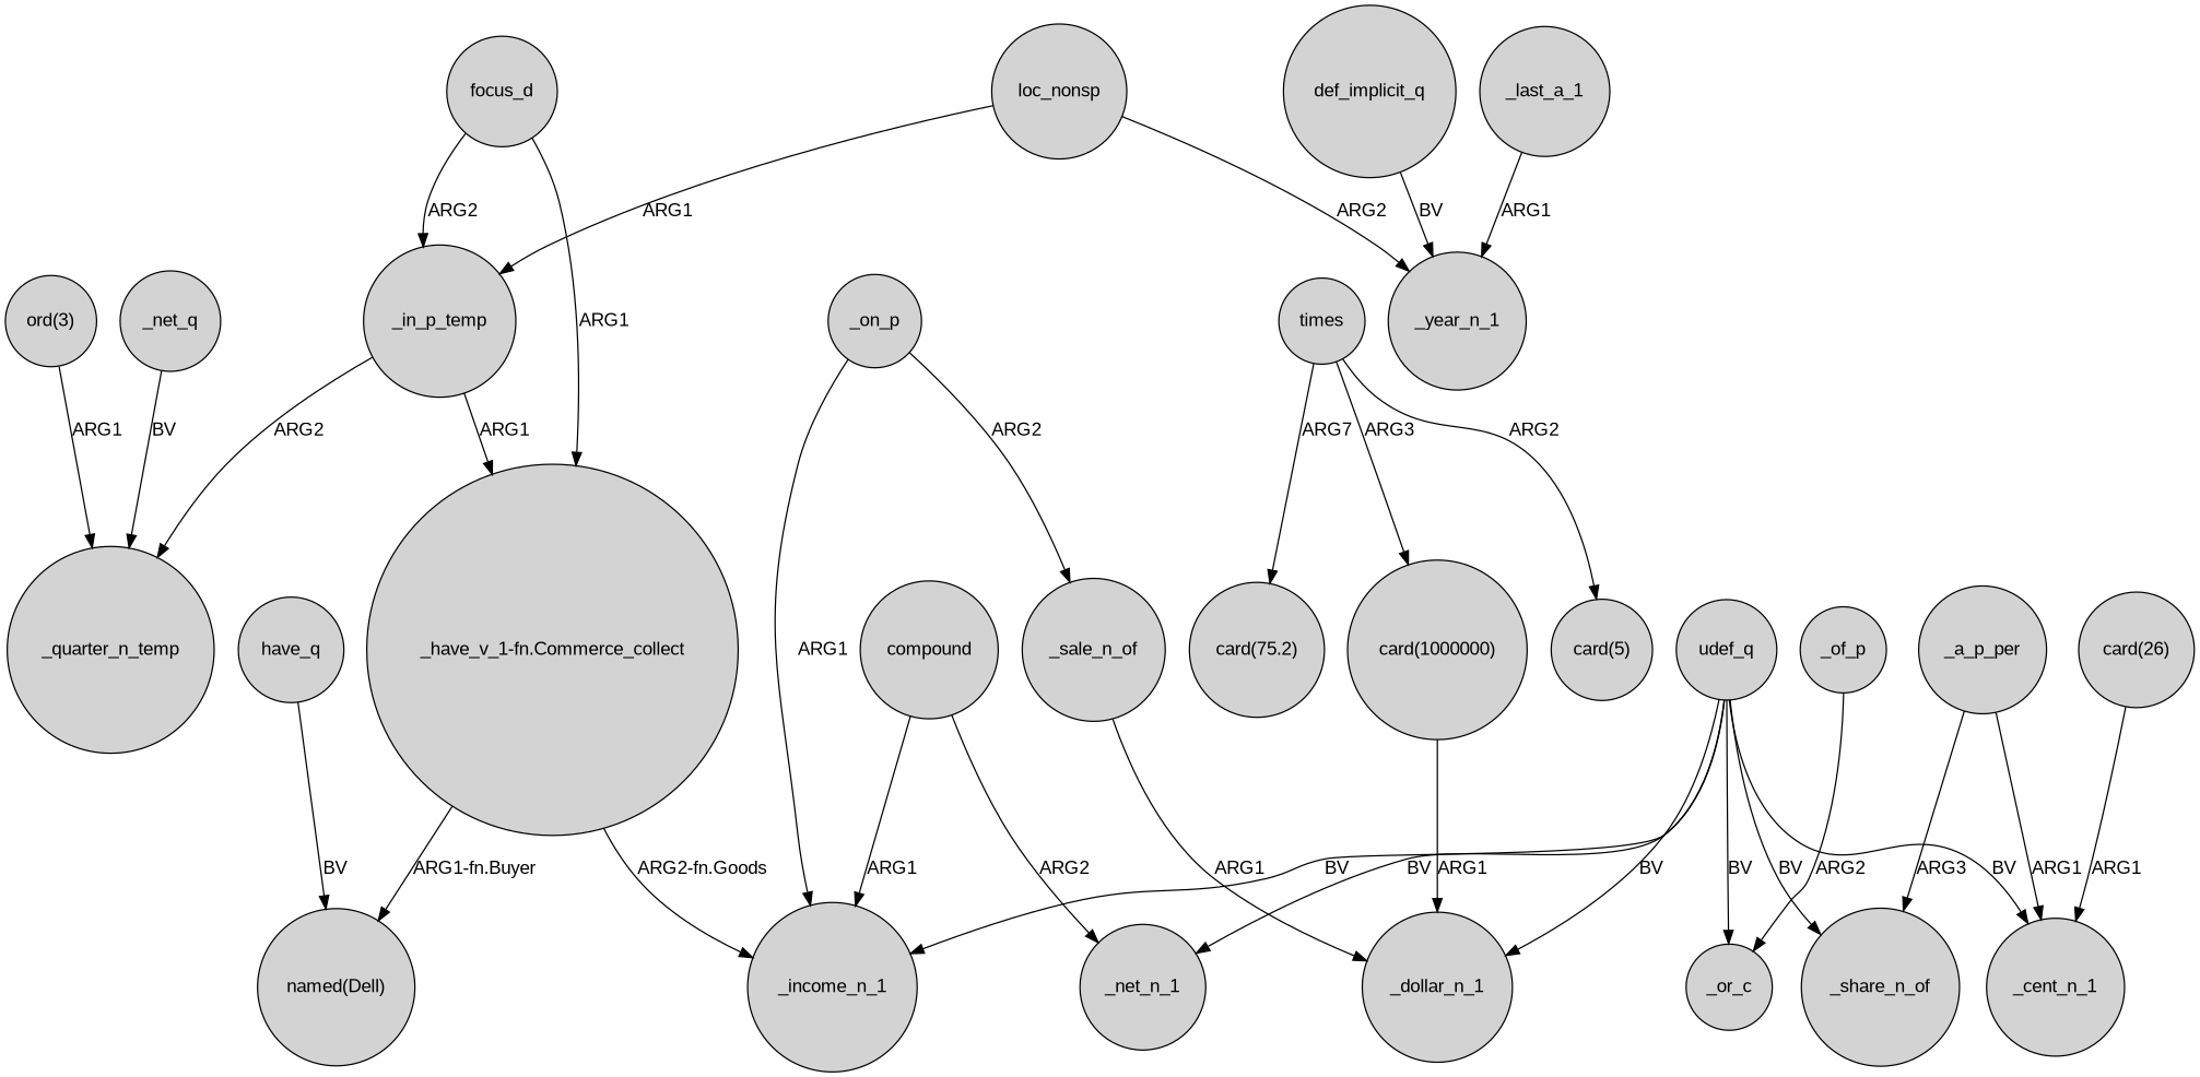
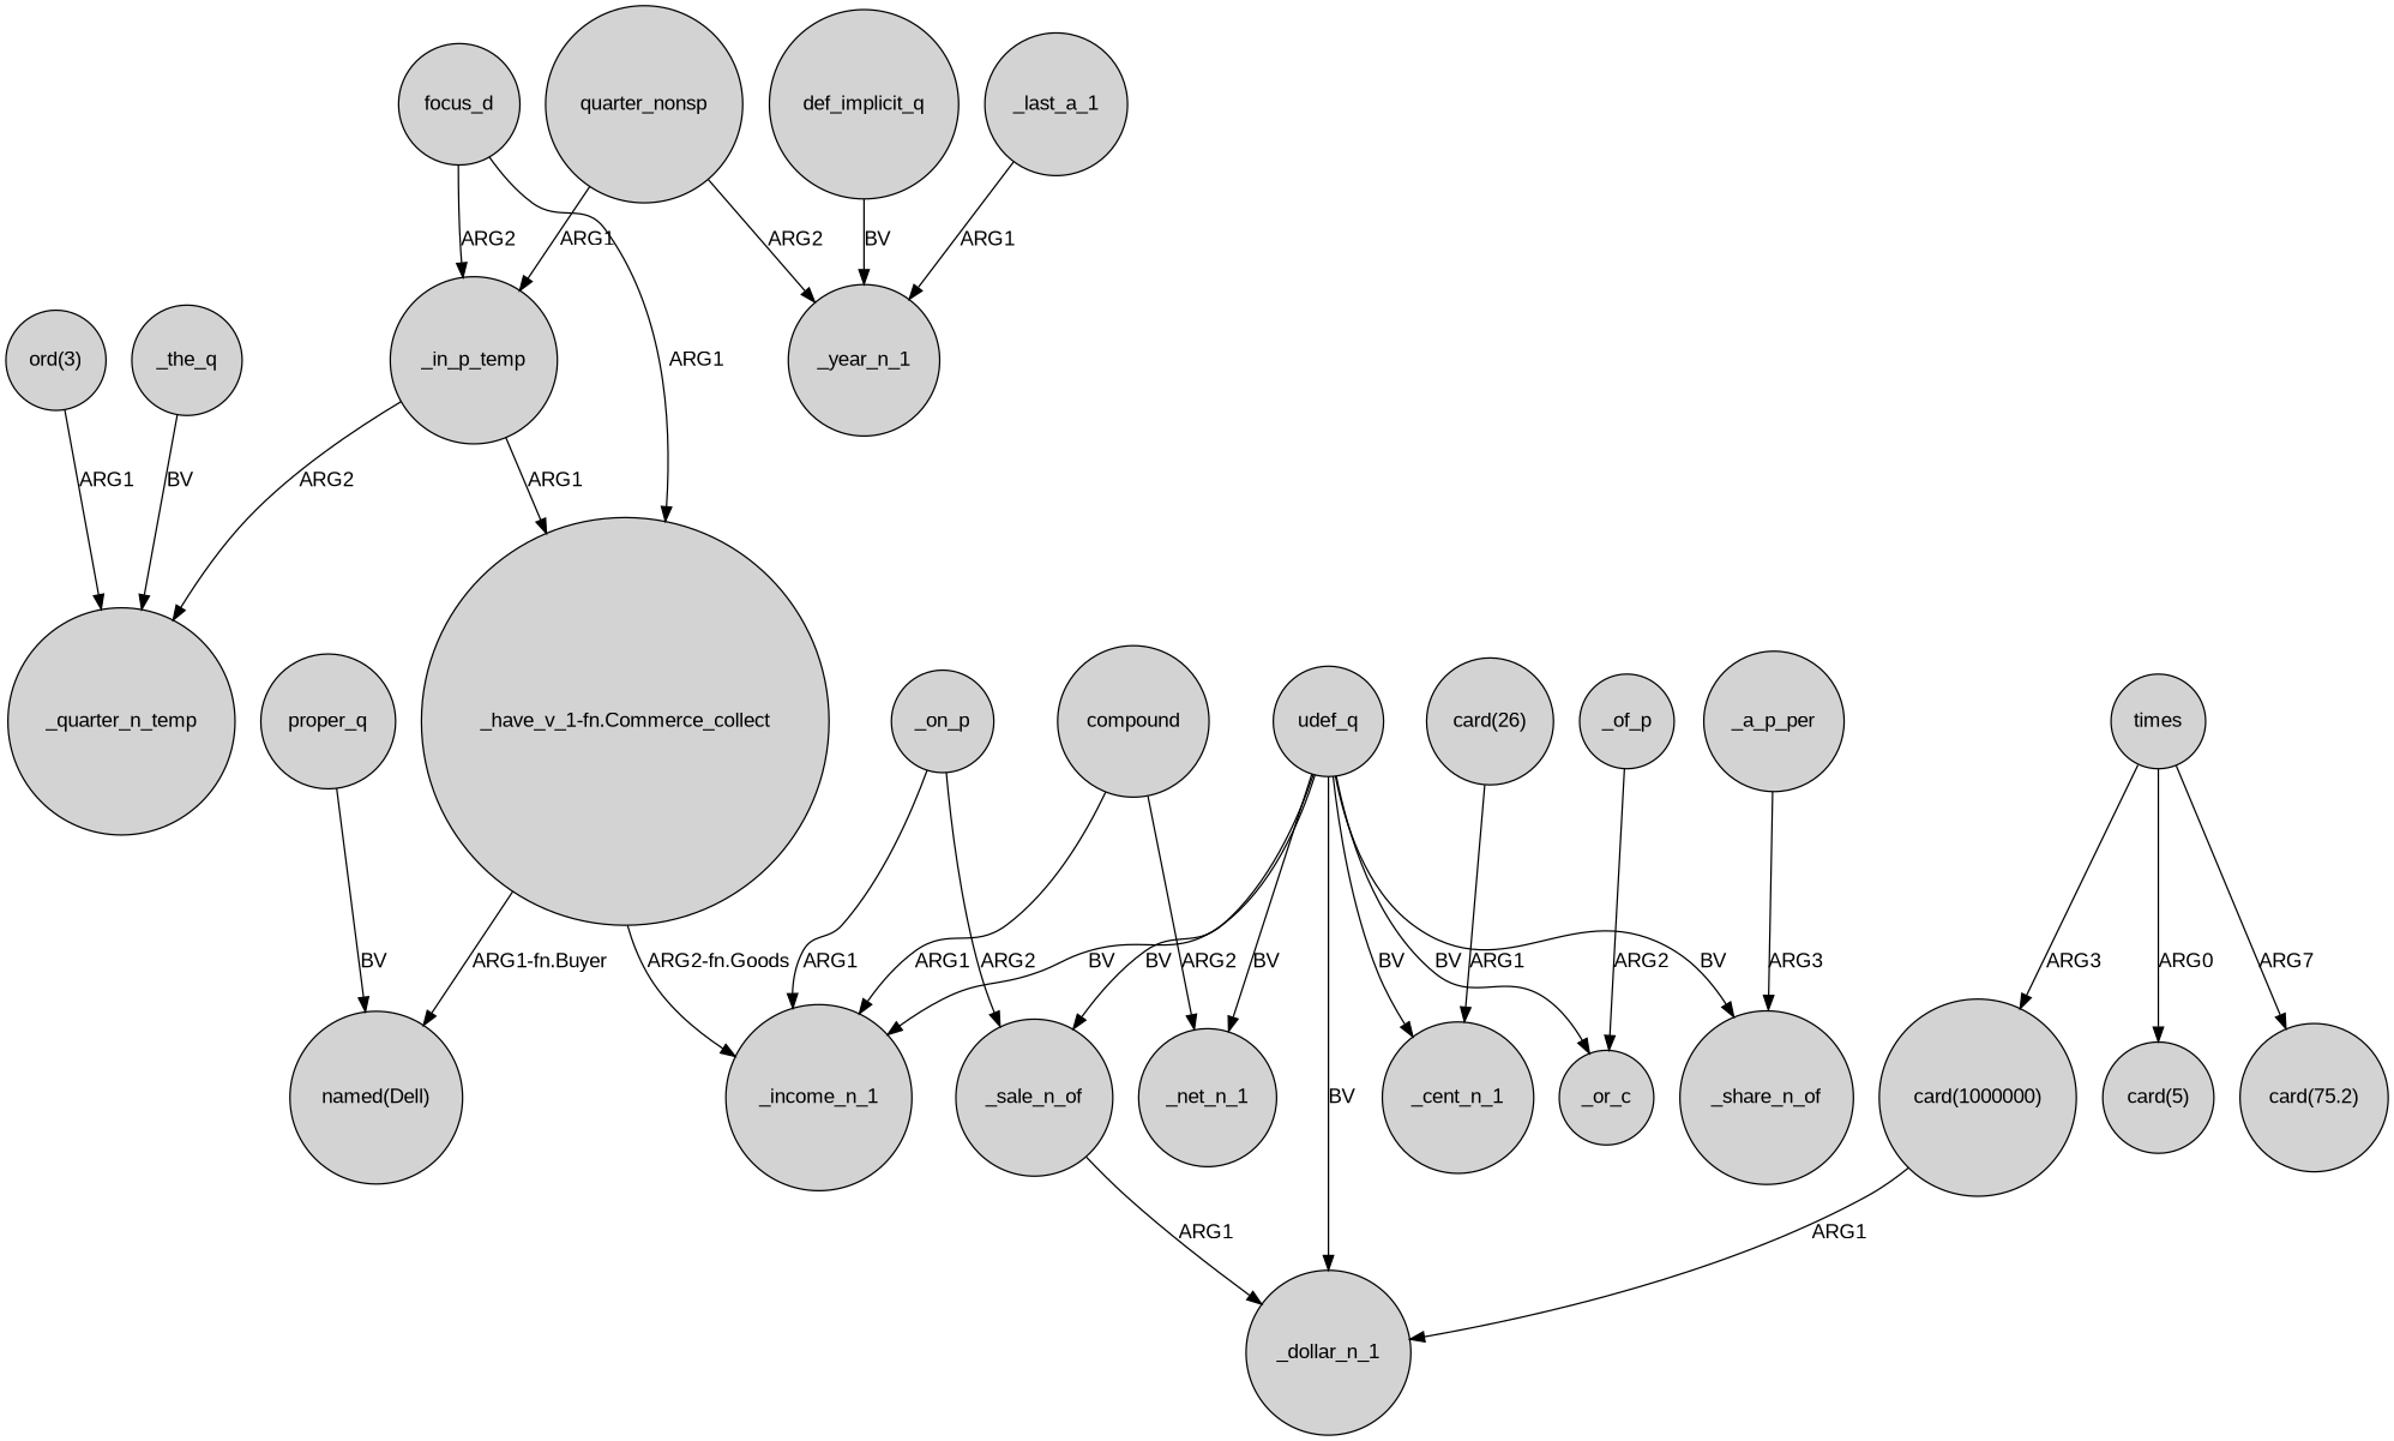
  digraph {
    fontname="Liberation Sans"
    node [fontname="Liberation Sans" shape=circle style=filled]
    edge [fontname="Liberation Sans"]
    _in_p_temp
    _quarter_n_temp
    "_have_v_1-fn.Commerce_collect"
    _income_n_1
    "named(Dell)"
    compound
    _net_n_1
    "ord(3)"
    _on_p
    _sale_n_of
    _dollar_n_1
    _a_p_per
    _cent_n_1
    _share_n_of
    def_implicit_q
    _year_n_1
    udef_q
    _or_c
-   _the_q [label=_net_q]
+   _the_q
    times
    "card(1000000)"
    "card(5)"
    "card(75.2)"
    _of_p
-   loc_nonsp
+   loc_nonsp [label=quarter_nonsp]
    "card(26)"
    _last_a_1
    focus_d
-   proper_q [label=have_q]
+   proper_q
    _in_p_temp -> _quarter_n_temp [label=ARG2]
    _in_p_temp -> "_have_v_1-fn.Commerce_collect" [label=ARG1]
    "_have_v_1-fn.Commerce_collect" -> _income_n_1 [label="ARG2-fn.Goods"]
    "_have_v_1-fn.Commerce_collect" -> "named(Dell)" [label="ARG1-fn.Buyer"]
    compound -> _income_n_1 [label=ARG1]
    compound -> _net_n_1 [label=ARG2]
    "ord(3)" -> _quarter_n_temp [label=ARG1]
    _on_p -> _income_n_1 [label=ARG1]
    _on_p -> _sale_n_of [label=ARG2]
    _sale_n_of -> _dollar_n_1 [label=ARG1]
-   _a_p_per -> _cent_n_1 [label=ARG1]
    _a_p_per -> _share_n_of [label=ARG3]
    def_implicit_q -> _year_n_1 [label=BV]
    udef_q -> _income_n_1 [label=BV]
    udef_q -> _net_n_1 [label=BV]
+   udef_q -> _sale_n_of [label=BV]
    udef_q -> _dollar_n_1 [label=BV]
    udef_q -> _cent_n_1 [label=BV]
    udef_q -> _share_n_of [label=BV]
    udef_q -> _or_c [label=BV]
    _the_q -> _quarter_n_temp [label=BV]
    times -> "card(1000000)" [label=ARG3]
-   times -> "card(5)" [label=ARG2]
+   times -> "card(5)" [label=ARG0]
    times -> "card(75.2)" [label=ARG7]
    "card(1000000)" -> _dollar_n_1 [label=ARG1]
    _of_p -> _or_c [label=ARG2]
    loc_nonsp -> _in_p_temp [label=ARG1]
    loc_nonsp -> _year_n_1 [label=ARG2]
    "card(26)" -> _cent_n_1 [label=ARG1]
    _last_a_1 -> _year_n_1 [label=ARG1]
    focus_d -> _in_p_temp [label=ARG2]
    focus_d -> "_have_v_1-fn.Commerce_collect" [label=ARG1]
    proper_q -> "named(Dell)" [label=BV]
  }
